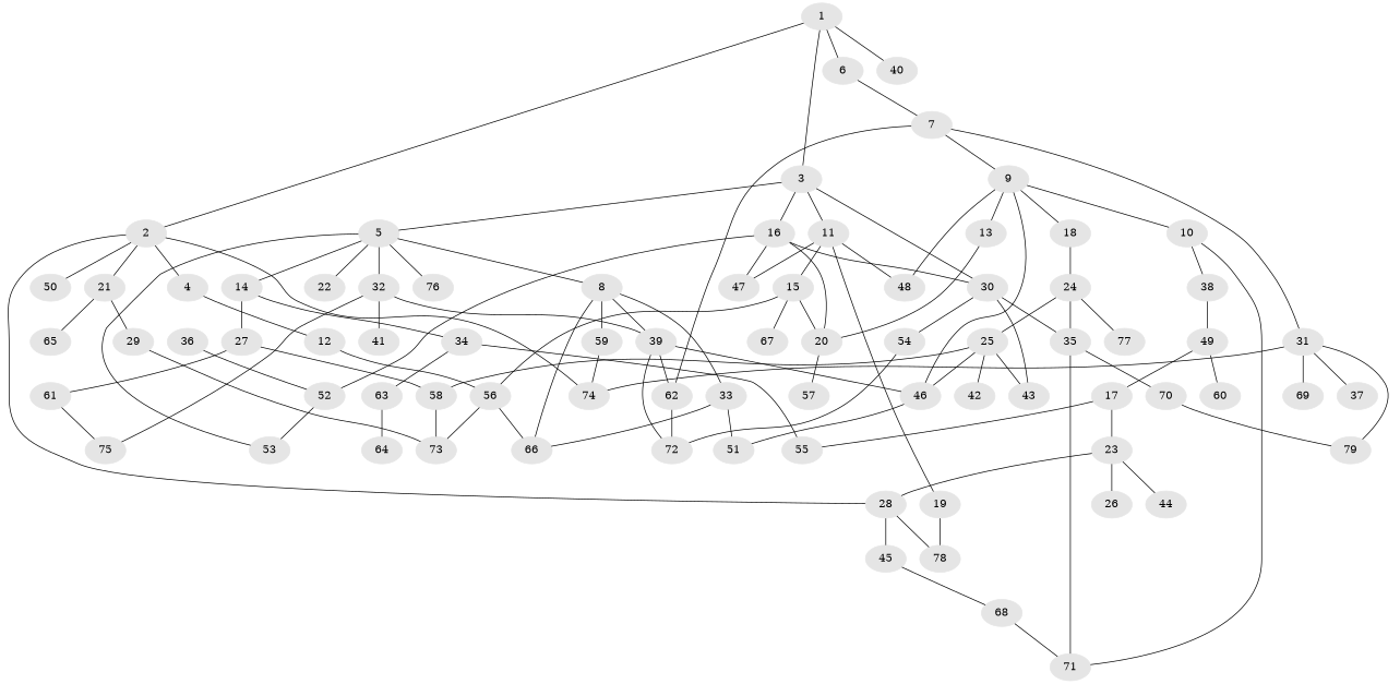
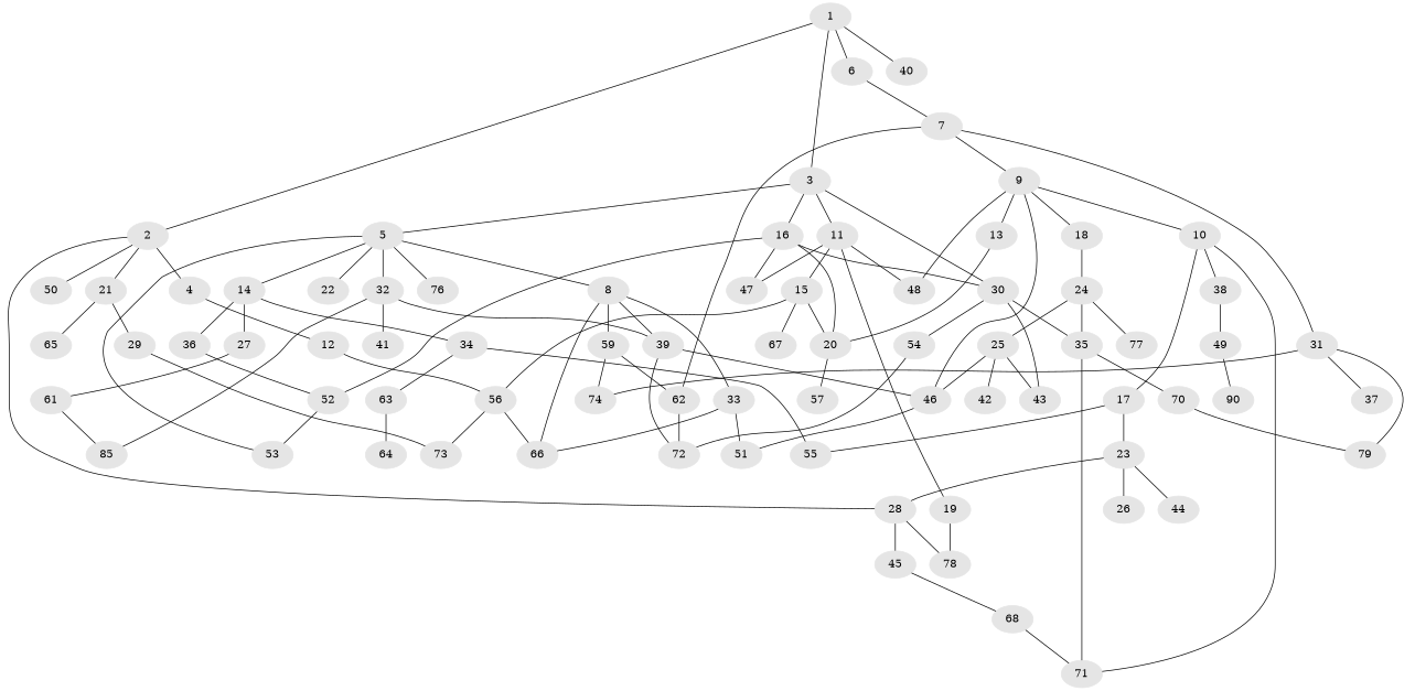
  graph {
    node [color=gray90 style=filled]
    1
    2
    3
    6
    40
    4
    21
    28
    50
    74
    5
    11
    16
    30
    7
    12
    29
    65
    78
    45
    8
    14
    22
    32
    53
    76
    48
    15
    19
    47
    20
    52
    35
    43
    54
    56
    33
    39
    59
    66
    27
    34
    36
    41
-   75
+   75 [label=85]
    9
    31
    62
    10
    13
    18
    46
-   69
    37
    79
    72
    51
    17
    38
    71
    24
    23
    55
    49
    67
    73
    57
-   58
    61
    63
    26
    44
    25
    77
    42
    70
    68
    64
-   60
+   60 [label=90]
    1 -- 2
    1 -- 3
    1 -- 6
    1 -- 40
    2 -- 4
    2 -- 21
    2 -- 28
    2 -- 50
-   2 -- 74
    3 -- 5
    3 -- 11
    3 -- 16
    3 -- 30
    6 -- 7
    4 -- 12
    21 -- 29
    21 -- 65
    28 -- 78
    28 -- 45
    5 -- 8
    5 -- 14
    5 -- 22
    5 -- 32
    5 -- 53
    5 -- 76
    11 -- 48
    11 -- 15
    11 -- 19
    11 -- 47
    16 -- 30
    16 -- 47
    16 -- 20
    16 -- 52
    30 -- 35
    30 -- 43
    30 -- 54
    7 -- 9
    7 -- 31
    7 -- 62
    12 -- 56
    29 -- 73
    45 -- 68
    8 -- 33
    8 -- 39
    8 -- 59
    8 -- 66
    14 -- 27
    14 -- 34
+   14 -- 36
    32 -- 39
    32 -- 41
    32 -- 75
    15 -- 20
    15 -- 56
    15 -- 67
    19 -- 78
    20 -- 57
    52 -- 53
    35 -- 71
    35 -- 70
    54 -- 72
    56 -- 66
    56 -- 73
    33 -- 66
    33 -- 51
    39 -- 46
    39 -- 72
    59 -- 74
-   39 -- 62
-   27 -- 58
+   59 -- 62
    27 -- 61
    34 -- 55
    34 -- 63
    36 -- 52
    9 -- 48
    9 -- 10
    9 -- 13
    9 -- 18
    9 -- 46
    31 -- 74
-   31 -- 69
    31 -- 37
    31 -- 79
    62 -- 72
-   49 -- 17
+   10 -- 17
    10 -- 38
    10 -- 71
    13 -- 20
    18 -- 24
    46 -- 51
    17 -- 23
    17 -- 55
    38 -- 49
    24 -- 35
    24 -- 25
    24 -- 77
    23 -- 28
    23 -- 26
    23 -- 44
    49 -- 60
-   58 -- 73
    61 -- 75
    63 -- 64
    25 -- 43
    25 -- 46
-   25 -- 58
    25 -- 42
    70 -- 79
    68 -- 71
  }
